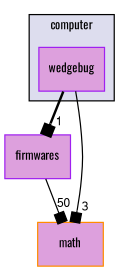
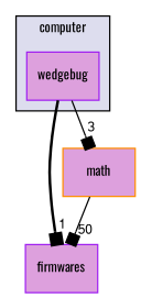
  digraph {
    compound=true
    fontname=Oswald
    node [color=purple fillcolor=plum fontname=Oswald fontsize=10 shape=box style=filled]
    edge [arrowhead=box fontname=Oswald labeldistance=1.5 labelfontname=FreeSans labelfontsize=10 style=solid]
    n1 [label=wedgebug pencolor=black]
    n2 [label=firmwares]
    n3 [color=darkorange label=math]
    subgraph cluster_1 {
      bgcolor="#ddddee"
      fontsize=10
      label=computer
      pencolor=black
      n1
    }
    n1 -> n2 [headlabel=1 style=bold]
    n1 -> n3 [headlabel=3]
-   n2 -> n3 [headlabel=50]
+   n3 -> n2 [headlabel=50]
  }
